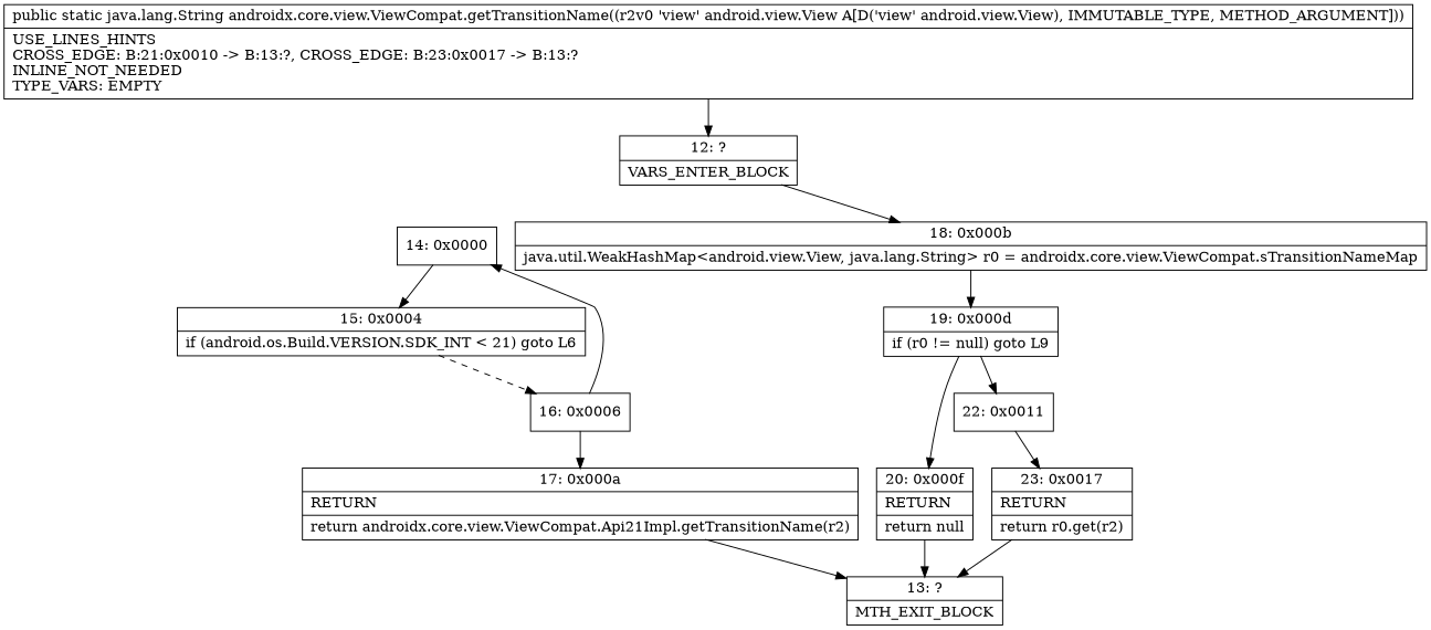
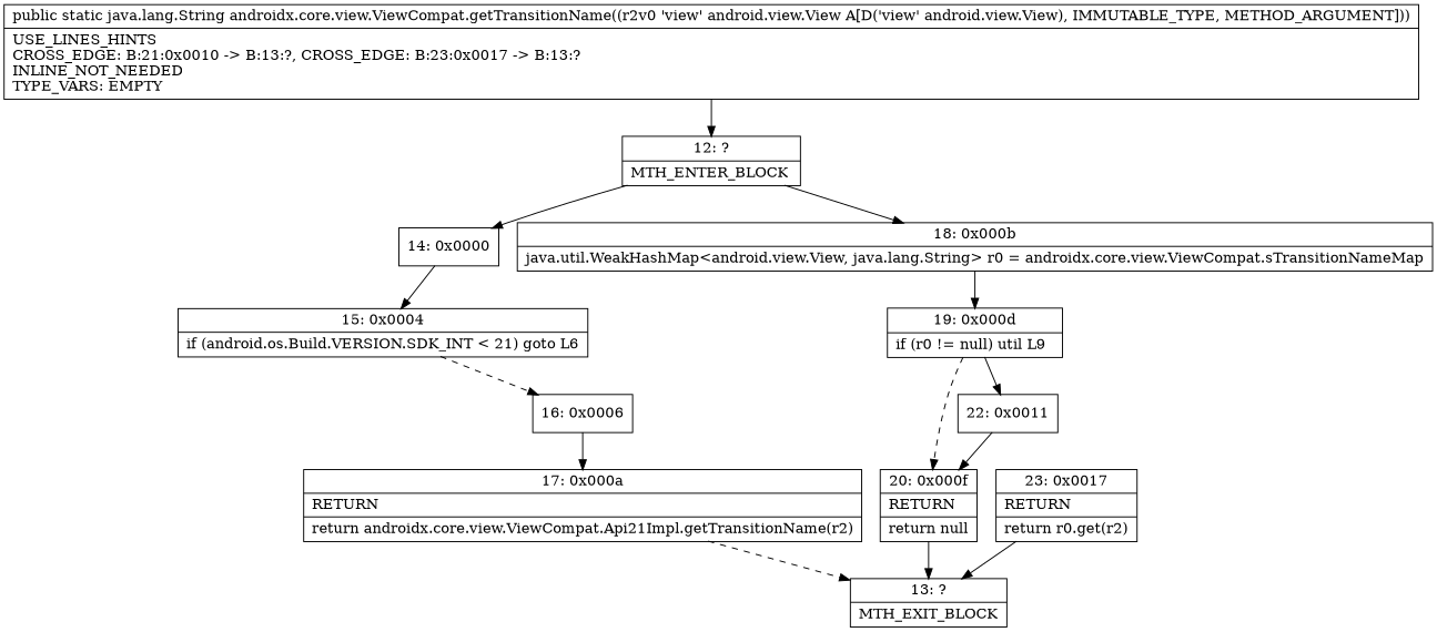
  digraph {
    node [shape=record]
-   n1 [label="{12\:\ ?|VARS_ENTER_BLOCK\l}"]
+   n1 [label="{12\:\ ?|MTH_ENTER_BLOCK\l}"]
    n2 [label="{14\:\ 0x0000}"]
    n3 [label="{18\:\ 0x000b|java.util.WeakHashMap\<android.view.View, java.lang.String\> r0 = androidx.core.view.ViewCompat.sTransitionNameMap\l}"]
    n4 [label="{15\:\ 0x0004|if (android.os.Build.VERSION.SDK_INT \< 21) goto L6\l}"]
    n5 [label="{16\:\ 0x0006}"]
    n6 [label="{17\:\ 0x000a|RETURN\l|return androidx.core.view.ViewCompat.Api21Impl.getTransitionName(r2)\l}"]
-   n7 [label="{19\:\ 0x000d|if (r0 != null) goto L9\l}"]
+   n7 [label="{19\:\ 0x000d|if (r0 != null) util L9\l}"]
    n8 [label="{13\:\ ?|MTH_EXIT_BLOCK\l}"]
    n9 [label="{20\:\ 0x000f|RETURN\l|return null\l}"]
    n10 [label="{22\:\ 0x0011}"]
    n11 [label="{23\:\ 0x0017|RETURN\l|return r0.get(r2)\l}"]
    n12 [label="{public static java.lang.String androidx.core.view.ViewCompat.getTransitionName((r2v0 'view' android.view.View A[D('view' android.view.View), IMMUTABLE_TYPE, METHOD_ARGUMENT]))  | USE_LINES_HINTS\lCROSS_EDGE: B:21:0x0010 \-\> B:13:?, CROSS_EDGE: B:23:0x0017 \-\> B:13:?\lINLINE_NOT_NEEDED\lTYPE_VARS: EMPTY\l}"]
-   n5 -> n2
+   n1 -> n2
    n1 -> n3
    n2 -> n4
    n3 -> n7
    n4 -> n5 [style=dashed]
    n5 -> n6
-   n6 -> n8
-   n7 -> n9 [style=solid]
+   n6 -> n8 [style=dashed]
+   n7 -> n9 [style=dashed]
    n7 -> n10
    n9 -> n8
-   n10 -> n11
+   n10 -> n9
    n11 -> n8
    n12 -> n1
  }
